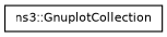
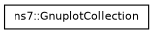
  digraph {
    rankdir=LR
-   n1 [color=black fillcolor=white fontname=Helvetica fontsize=10 height=0.2 label="ns3::GnuplotCollection" shape=record style=filled width=0.4]
+   n1 [color=black fillcolor=white fontname=Helvetica fontsize=10 height=0.2 label="ns7::GnuplotCollection" shape=record style=filled width=0.4]
  }
